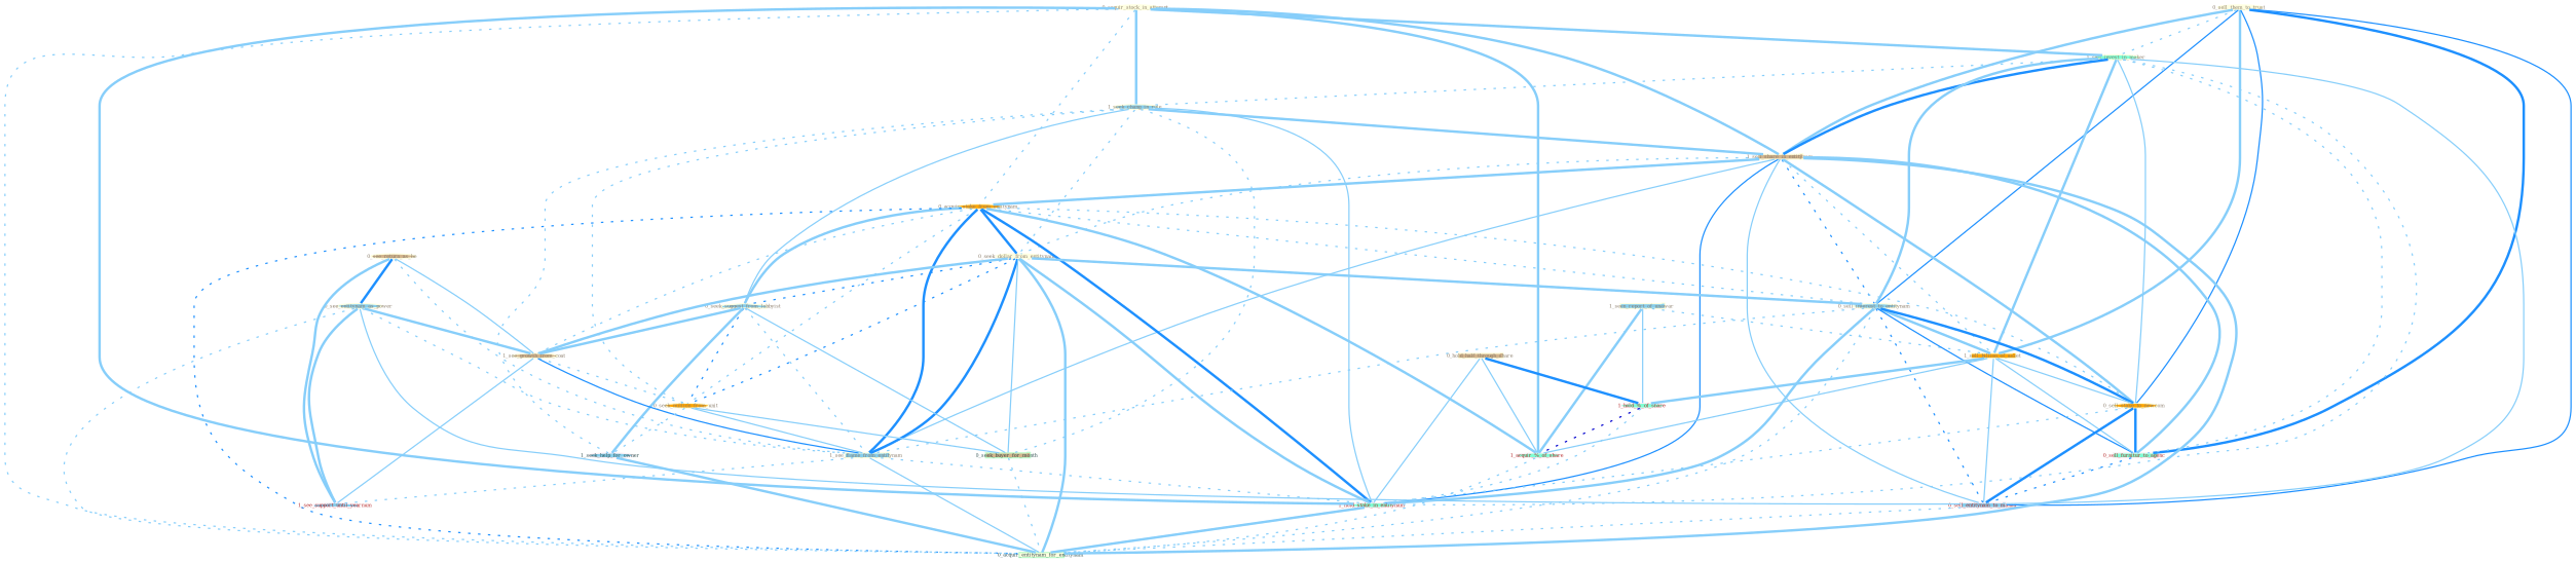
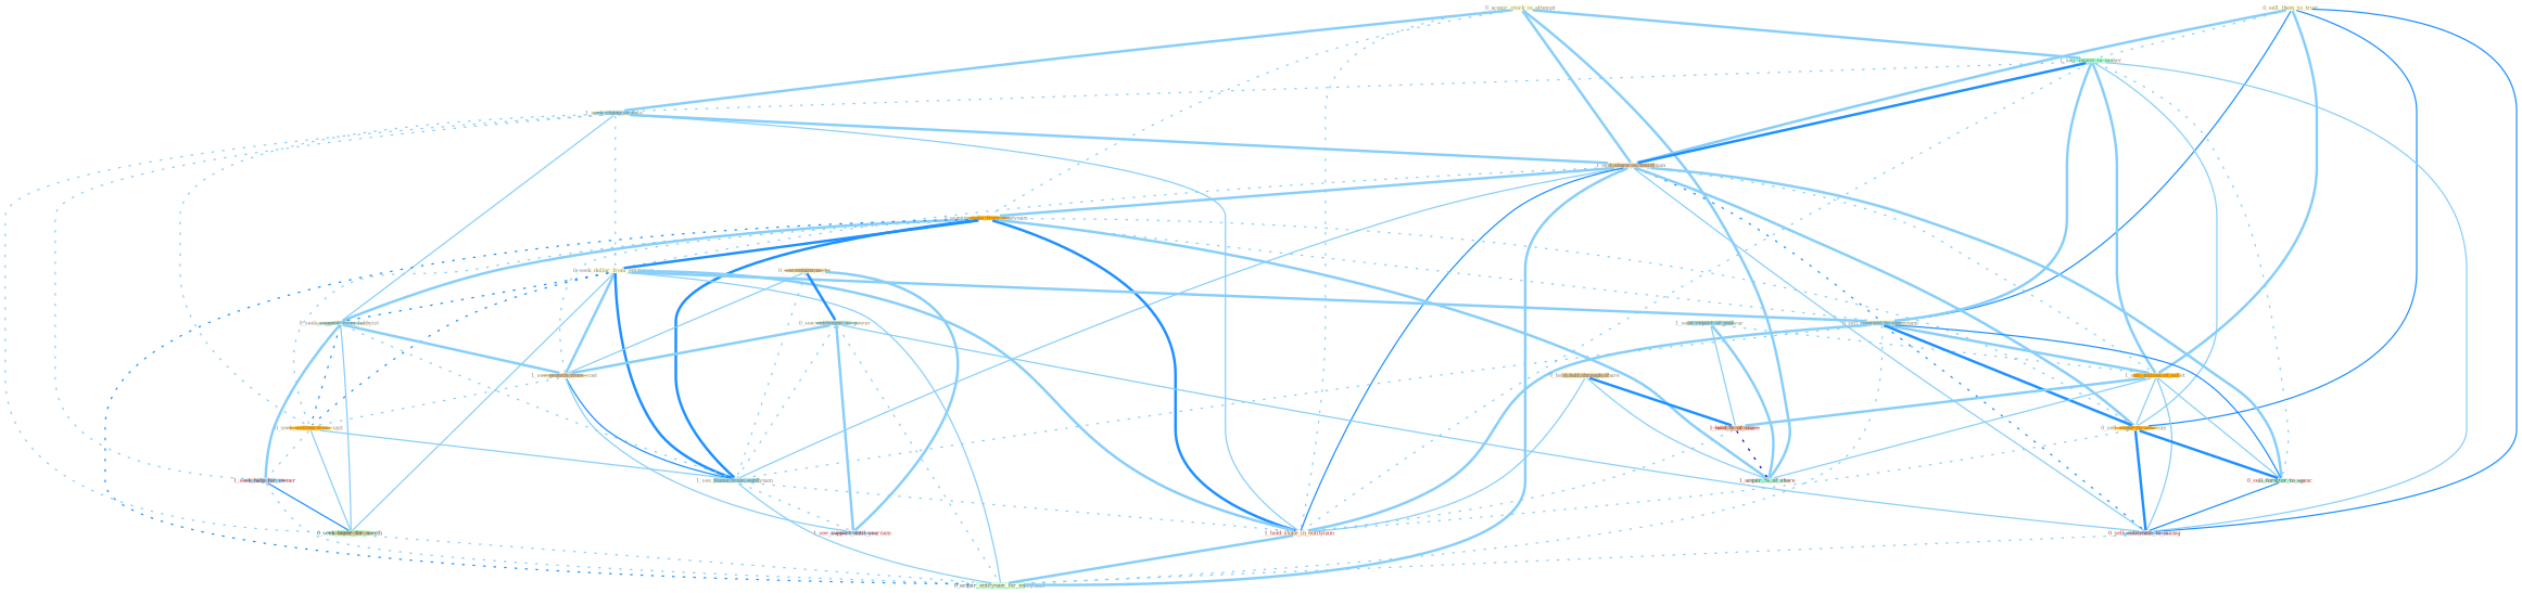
  graph {
    node [color="#ffffe0" fillcolor=skyblue fixedsize=true fontcolor="#8b7d6b" fontsize=4 shape=ellipse style=filled]
    edge [color="#87cefa" style=bold w=1]
    "0_acquir_stock_in_attempt " [fillcolor=lightyellow height=.06 width=.5]
    "0_sell_them_to_trust " [fillcolor=lightyellow height=.06 width=.5]
    "1_sell_invest_in_maker " [fillcolor=aquamarine height=.06 width=.5]
    "1_seek_chang_in_rule " [height=.06 width=.5]
    "1_sell_share_in_entitynam " [fillcolor=tan height=.06 shape=folder width=.5]
    "1_seen_report_of_unawar " [height=.06 shape=folder width=.5]
    "0_acquir_stake_from_entitynam " [fillcolor=orange height=.06 width=.5]
    "0_seek_dollar_from_entitynam " [fillcolor=lightyellow height=.06 width=.5]
    "0_sell_interest_to_entitynam " [height=.06 width=.5]
    "0_see_return_as_be " [fillcolor=tan height=.06 width=.5]
    "0_see_entitynam_as_power " [height=.06 width=.5]
    "1_sell_billion_of_asset " [fillcolor=orange height=.06 shape=folder width=.5]
    "0_hold_half_through_share " [fillcolor=tan height=.06 shape=folder width=.5]
    "0_seek_suggest_from_lobbyist " [height=.06 shape=house width=.5]
    "0_sell_stake_to_newcom " [fillcolor=orange height=.06 width=.5]
    "1_see_growth_from_coat " [fillcolor=tan height=.06 width=.5]
    "0_seek_million_from_unit " [fillcolor=orange height=.06 width=.5]
    "1_see_flame_from_entitynam " [height=.06 shape=folder width=.5]
-   "1_hold_%_of_share " [color="#fff0f5" fillcolor=aquamarine fontcolor="#b22222" height=.06 width=.5]
-   "1_hold_stake_in_entitynam " [color="#fff0f5" fillcolor=aquamarine fontcolor="#b22222" height=.06 width=.5]
-   "1_seek_help_for_owner " [color="#fff0f5" fontcolor="#2f4f4f" height=.06 width=.5]
+   "1_hold_%_of_share " [color="#fff0f5" fillcolor=tan fontcolor="#b22222" height=.06 width=.5]
+   "1_hold_stake_in_entitynam " [color="#fff0f5" fillcolor=lightyellow fontcolor="#b22222" height=.06 width=.5]
+   "1_seek_help_for_owner " [color="#fff0f5" fontcolor="#b22222" height=.06 width=.5]
    "1_acquir_%_of_share " [color="#fff0f5" fillcolor=aquamarine fontcolor="#b22222" height=.06 width=.5]
    "1_see_support_until_yearnum " [color="#fff0f5" fontcolor="#b22222" height=.06 shape=house width=.5]
-   "0_sell_furnitur_to_agenc " [color="#fff0f5" fillcolor=aquamarine fontcolor="#b22222" height=.06 shape=folder width=.5]
-   "0_sell_entitynam_to_manag " [color="#fff0f5" fontcolor="#b22222" height=.06 shape=folder width=.5]
+   "0_sell_furnitur_to_agenc " [color="#fff0f5" fillcolor=aquamarine fontcolor="#b22222" height=.06 shape=house width=.5]
+   "0_sell_entitynam_to_manag " [color="#fff0f5" fontcolor="#b22222" height=.06 shape=house width=.5]
    "0_acquir_entitynam_for_entitynam " [color="#BDFCC9" fillcolor=lightyellow fontcolor="#2f4f4f" height=.06 shape=folder width=.5]
-   "0_seek_buyer_for_month " [color="#BDFCC9" fillcolor=tan fontcolor="#2f4f4f" height=.06 shape=folder width=.5]
+   "0_seek_buyer_for_month " [color="#BDFCC9" fillcolor=tan fontcolor="#2f4f4f" height=.06 width=.5]
    subgraph sub_1 {
      "0_acquir_stock_in_attempt "
      "0_sell_them_to_trust "
      "1_sell_invest_in_maker "
      "1_seek_chang_in_rule "
      "1_sell_share_in_entitynam "
      "1_seen_report_of_unawar "
      "0_acquir_stake_from_entitynam "
      "0_seek_dollar_from_entitynam "
      "0_sell_interest_to_entitynam "
      "0_see_return_as_be "
      "0_see_entitynam_as_power "
      "1_sell_billion_of_asset "
      "0_hold_half_through_share "
      "0_seek_suggest_from_lobbyist "
      "0_sell_stake_to_newcom "
      "1_see_growth_from_coat "
      "0_seek_million_from_unit "
      "1_see_flame_from_entitynam "
    }
    subgraph sub_2 {
      "1_hold_%_of_share "
      "1_hold_stake_in_entitynam "
      "1_seek_help_for_owner "
      "1_acquir_%_of_share "
      "1_see_support_until_yearnum "
      "0_sell_furnitur_to_agenc "
      "0_sell_entitynam_to_manag "
    }
    "0_acquir_stock_in_attempt " -- "1_sell_invest_in_maker "
    "0_acquir_stock_in_attempt " -- "1_seek_chang_in_rule "
    "0_acquir_stock_in_attempt " -- "1_sell_share_in_entitynam "
    "0_acquir_stock_in_attempt " -- "0_acquir_stake_from_entitynam " [style=dotted]
-   "0_acquir_stock_in_attempt " -- "1_hold_stake_in_entitynam "
+   "0_acquir_stock_in_attempt " -- "1_hold_stake_in_entitynam " [style=dotted]
    "0_acquir_stock_in_attempt " -- "1_acquir_%_of_share "
-   "0_acquir_stock_in_attempt " -- "0_acquir_entitynam_for_entitynam " [style=dotted]
    "0_sell_them_to_trust " -- "1_sell_invest_in_maker " [style=dotted]
    "0_sell_them_to_trust " -- "1_sell_share_in_entitynam "
    "0_sell_them_to_trust " -- "0_sell_interest_to_entitynam " [color="#1e90ff" style=solid w=2]
    "0_sell_them_to_trust " -- "1_sell_billion_of_asset "
    "0_sell_them_to_trust " -- "0_sell_stake_to_newcom " [color="#1e90ff" style=solid w=2]
-   "0_sell_them_to_trust " -- "0_sell_furnitur_to_agenc " [color="#1e90ff" w=2]
    "0_sell_them_to_trust " -- "0_sell_entitynam_to_manag " [color="#1e90ff" style=solid w=2]
    "1_sell_invest_in_maker " -- "1_seek_chang_in_rule " [style=dotted]
    "1_sell_invest_in_maker " -- "1_sell_share_in_entitynam " [color="#1e90ff" w=2]
    "1_sell_invest_in_maker " -- "0_sell_interest_to_entitynam "
    "1_sell_invest_in_maker " -- "1_sell_billion_of_asset "
    "1_sell_invest_in_maker " -- "0_sell_stake_to_newcom " [style=solid]
    "1_sell_invest_in_maker " -- "1_hold_stake_in_entitynam " [style=dotted]
    "1_sell_invest_in_maker " -- "0_sell_furnitur_to_agenc " [style=dotted]
    "1_sell_invest_in_maker " -- "0_sell_entitynam_to_manag " [style=solid]
    "1_seek_chang_in_rule " -- "1_sell_share_in_entitynam "
    "1_seek_chang_in_rule " -- "0_seek_dollar_from_entitynam " [style=dotted]
    "1_seek_chang_in_rule " -- "0_seek_suggest_from_lobbyist " [style=solid]
    "1_seek_chang_in_rule " -- "0_seek_million_from_unit " [style=dotted]
    "1_seek_chang_in_rule " -- "1_hold_stake_in_entitynam " [style=solid]
    "1_seek_chang_in_rule " -- "1_seek_help_for_owner " [style=dotted]
    "1_seek_chang_in_rule " -- "0_seek_buyer_for_month " [style=dotted]
    "1_sell_share_in_entitynam " -- "0_acquir_stake_from_entitynam "
    "1_sell_share_in_entitynam " -- "0_seek_dollar_from_entitynam " [style=dotted]
    "1_sell_share_in_entitynam " -- "0_sell_interest_to_entitynam " [color="#1e90ff" style=dotted w=2]
    "1_sell_share_in_entitynam " -- "1_sell_billion_of_asset " [style=dotted]
    "1_sell_share_in_entitynam " -- "0_sell_stake_to_newcom "
    "1_sell_share_in_entitynam " -- "1_see_flame_from_entitynam " [style=solid]
    "1_sell_share_in_entitynam " -- "1_hold_stake_in_entitynam " [color="#1e90ff" style=solid w=2]
    "1_sell_share_in_entitynam " -- "0_sell_furnitur_to_agenc "
    "1_sell_share_in_entitynam " -- "0_sell_entitynam_to_manag " [style=solid]
    "1_sell_share_in_entitynam " -- "0_acquir_entitynam_for_entitynam "
    "1_seen_report_of_unawar " -- "1_sell_billion_of_asset " [style=dotted]
    "1_seen_report_of_unawar " -- "1_hold_%_of_share " [style=solid]
    "1_seen_report_of_unawar " -- "1_acquir_%_of_share "
    "0_acquir_stake_from_entitynam " -- "0_seek_dollar_from_entitynam " [color="#1e90ff" w=2]
    "0_acquir_stake_from_entitynam " -- "0_sell_interest_to_entitynam " [style=dotted]
    "0_acquir_stake_from_entitynam " -- "0_seek_suggest_from_lobbyist "
    "0_acquir_stake_from_entitynam " -- "0_sell_stake_to_newcom " [style=dotted]
    "0_acquir_stake_from_entitynam " -- "1_see_growth_from_coat " [style=dotted]
    "0_acquir_stake_from_entitynam " -- "0_seek_million_from_unit " [style=dotted]
    "0_acquir_stake_from_entitynam " -- "1_see_flame_from_entitynam " [color="#1e90ff" w=2]
    "0_acquir_stake_from_entitynam " -- "1_hold_stake_in_entitynam " [color="#1e90ff" w=2]
    "0_acquir_stake_from_entitynam " -- "1_acquir_%_of_share "
    "0_acquir_stake_from_entitynam " -- "0_acquir_entitynam_for_entitynam " [color="#1e90ff" style=dotted w=2]
    "0_seek_dollar_from_entitynam " -- "0_sell_interest_to_entitynam "
    "0_seek_dollar_from_entitynam " -- "0_seek_suggest_from_lobbyist " [color="#1e90ff" style=dotted w=2]
    "0_seek_dollar_from_entitynam " -- "1_see_growth_from_coat "
    "0_seek_dollar_from_entitynam " -- "0_seek_million_from_unit " [color="#1e90ff" style=dotted w=2]
    "0_seek_dollar_from_entitynam " -- "1_see_flame_from_entitynam " [color="#1e90ff" w=2]
    "0_seek_dollar_from_entitynam " -- "1_hold_stake_in_entitynam "
-   "0_seek_dollar_from_entitynam " -- "0_acquir_entitynam_for_entitynam "
+   "0_seek_dollar_from_entitynam " -- "0_acquir_entitynam_for_entitynam " [style=solid]
    "0_seek_dollar_from_entitynam " -- "0_seek_buyer_for_month " [style=solid]
    "0_sell_interest_to_entitynam " -- "1_sell_billion_of_asset "
    "0_sell_interest_to_entitynam " -- "0_sell_stake_to_newcom " [color="#1e90ff" w=2]
    "0_sell_interest_to_entitynam " -- "1_see_flame_from_entitynam " [style=dotted]
    "0_sell_interest_to_entitynam " -- "1_hold_stake_in_entitynam "
    "0_sell_interest_to_entitynam " -- "0_sell_furnitur_to_agenc " [color="#1e90ff" style=solid w=2]
    "0_sell_interest_to_entitynam " -- "0_sell_entitynam_to_manag " [color="#1e90ff" style=dotted w=2]
    "0_sell_interest_to_entitynam " -- "0_acquir_entitynam_for_entitynam " [style=dotted]
    "0_see_return_as_be " -- "0_see_entitynam_as_power " [color="#1e90ff" w=2]
    "0_see_return_as_be " -- "1_see_growth_from_coat " [style=solid]
    "0_see_return_as_be " -- "1_see_flame_from_entitynam " [style=dotted]
    "0_see_return_as_be " -- "1_see_support_until_yearnum "
    "0_see_entitynam_as_power " -- "1_see_growth_from_coat "
    "0_see_entitynam_as_power " -- "1_see_flame_from_entitynam " [style=dotted]
    "0_see_entitynam_as_power " -- "1_see_support_until_yearnum "
    "0_see_entitynam_as_power " -- "0_sell_entitynam_to_manag " [style=solid]
    "0_see_entitynam_as_power " -- "0_acquir_entitynam_for_entitynam " [style=dotted]
    "1_sell_billion_of_asset " -- "0_sell_stake_to_newcom " [style=solid]
    "1_sell_billion_of_asset " -- "1_hold_%_of_share "
    "1_sell_billion_of_asset " -- "1_acquir_%_of_share " [style=solid]
    "1_sell_billion_of_asset " -- "0_sell_furnitur_to_agenc " [style=solid]
    "1_sell_billion_of_asset " -- "0_sell_entitynam_to_manag " [style=solid]
    "0_hold_half_through_share " -- "1_hold_%_of_share " [color="#1e90ff" w=2]
    "0_hold_half_through_share " -- "1_hold_stake_in_entitynam " [style=solid]
    "0_hold_half_through_share " -- "1_acquir_%_of_share " [style=solid]
    "0_seek_suggest_from_lobbyist " -- "1_see_growth_from_coat "
    "0_seek_suggest_from_lobbyist " -- "0_seek_million_from_unit " [color="#1e90ff" style=dotted w=2]
    "0_seek_suggest_from_lobbyist " -- "1_see_flame_from_entitynam " [style=dotted]
    "0_seek_suggest_from_lobbyist " -- "1_seek_help_for_owner "
    "0_seek_suggest_from_lobbyist " -- "0_seek_buyer_for_month " [style=solid]
    "0_sell_stake_to_newcom " -- "1_hold_stake_in_entitynam " [style=dotted]
    "0_sell_stake_to_newcom " -- "0_sell_furnitur_to_agenc " [color="#1e90ff" w=2]
    "0_sell_stake_to_newcom " -- "0_sell_entitynam_to_manag " [color="#1e90ff" w=2]
    "1_see_growth_from_coat " -- "0_seek_million_from_unit " [style=dotted]
    "1_see_growth_from_coat " -- "1_see_flame_from_entitynam " [color="#1e90ff" style=solid w=2]
    "1_see_growth_from_coat " -- "1_see_support_until_yearnum " [style=solid]
    "0_seek_million_from_unit " -- "1_see_flame_from_entitynam " [style=solid]
    "0_seek_million_from_unit " -- "1_seek_help_for_owner " [style=dotted]
    "0_seek_million_from_unit " -- "0_seek_buyer_for_month " [style=solid]
    "1_see_flame_from_entitynam " -- "1_hold_stake_in_entitynam " [style=dotted]
    "1_see_flame_from_entitynam " -- "1_see_support_until_yearnum " [style=dotted]
    "1_see_flame_from_entitynam " -- "0_acquir_entitynam_for_entitynam " [style=solid]
    "1_hold_%_of_share " -- "1_hold_stake_in_entitynam " [style=dotted]
    "1_hold_%_of_share " -- "1_acquir_%_of_share " [color="#0000cd" style=dotted w=3]
    "1_hold_stake_in_entitynam " -- "0_acquir_entitynam_for_entitynam "
-   "1_seek_help_for_owner " -- "0_acquir_entitynam_for_entitynam "
-   "1_acquir_%_of_share " -- "0_acquir_entitynam_for_entitynam " [style=dotted]
-   "0_sell_furnitur_to_agenc " -- "0_sell_entitynam_to_manag " [color="#1e90ff" style=dotted w=2]
+   "1_seek_help_for_owner " -- "0_acquir_entitynam_for_entitynam " [style=dotted]
+   "1_seek_help_for_owner " -- "0_seek_buyer_for_month " [color="#1e90ff" style=solid w=2]
+   "0_sell_furnitur_to_agenc " -- "0_sell_entitynam_to_manag " [color="#1e90ff" style=solid w=2]
    "0_sell_entitynam_to_manag " -- "0_acquir_entitynam_for_entitynam " [style=dotted]
    "0_seek_buyer_for_month " -- "0_acquir_entitynam_for_entitynam " [style=dotted]
  }
